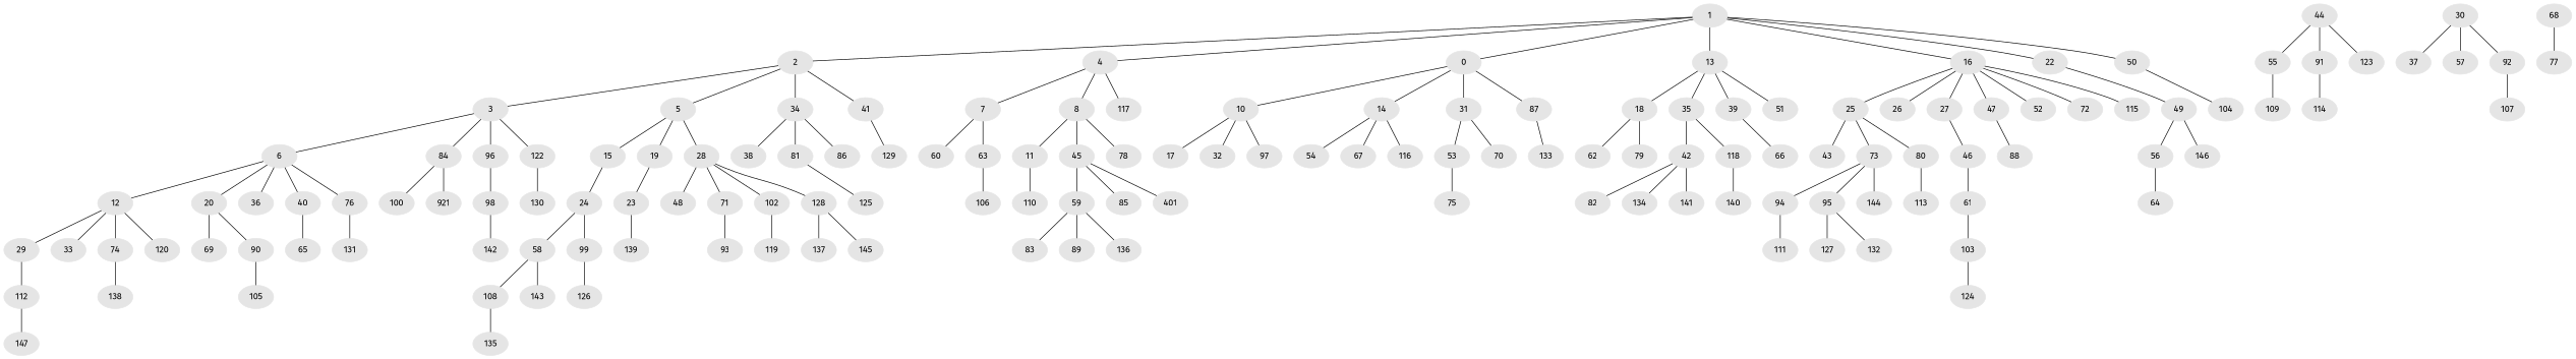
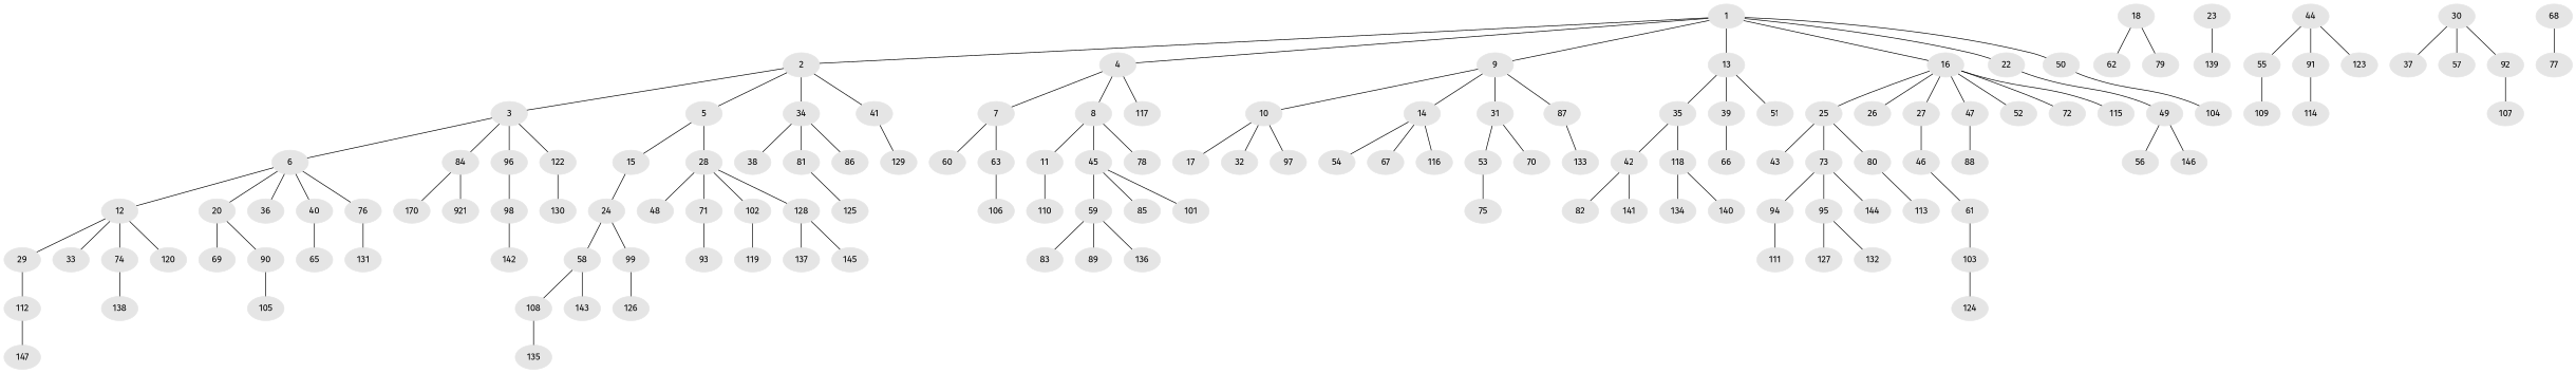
  graph {
    fontname="Fira Sans"
    node [color=gray90 fontname="Fira Sans" style=filled]
    edge [fontname="Fira Sans"]
    1
    2
    4
-   9 [label=0]
+   9
    13
    16
    22
    50
    3
    5
    34
    41
    7
    8
    117
    10
    14
    31
    87
    18
    35
    39
    51
    25
    26
    27
    47
    52
    72
    115
    49
    104
    6
    84
    96
    122
    15
-   19
    28
    38
    81
    86
    129
    12
    20
    36
    40
    76
-   100
+   100 [label=170]
    n50 [label=921]
    98
    130
    60
    63
    11
    45
    78
    24
    23
    48
    71
    102
    128
    44
    55
    91
    123
    29
    33
    74
    120
    69
    90
    65
    131
    106
    110
    59
    85
-   101 [label=401]
+   101
    17
    32
    97
    54
    67
    116
    53
    70
    133
    112
    138
    62
    79
    42
    118
    66
    58
    99
    43
    73
    80
    46
    88
    139
    105
    30
    37
    57
    92
    68
    77
    56
    146
    108
    143
    126
    94
    95
    144
    113
    61
    93
    119
    137
    145
    147
    107
    75
    125
    82
    134
    141
    140
    109
    114
    83
    89
    136
    103
-   64
    135
    124
    111
    127
    132
    142
    1 -- 2
    1 -- 4
    1 -- 9
    1 -- 13
    1 -- 16
    1 -- 22
    1 -- 50
    2 -- 3
    2 -- 5
    2 -- 34
    2 -- 41
    4 -- 7
    4 -- 8
    4 -- 117
    9 -- 10
    9 -- 14
    9 -- 31
    9 -- 87
-   13 -- 18
    13 -- 35
    13 -- 39
    13 -- 51
    16 -- 25
    16 -- 26
    16 -- 27
    16 -- 47
    16 -- 52
    16 -- 72
    16 -- 115
    22 -- 49
    50 -- 104
    3 -- 6
    3 -- 84
    3 -- 96
    3 -- 122
    5 -- 15
-   5 -- 19
    5 -- 28
    34 -- 38
    34 -- 81
    34 -- 86
    41 -- 129
    7 -- 60
    7 -- 63
    8 -- 11
    8 -- 45
    8 -- 78
    10 -- 17
    10 -- 32
    10 -- 97
    14 -- 54
    14 -- 67
    14 -- 116
    31 -- 53
    31 -- 70
    87 -- 133
    18 -- 62
    18 -- 79
    35 -- 42
    35 -- 118
    39 -- 66
    25 -- 43
    25 -- 73
    25 -- 80
    27 -- 46
    47 -- 88
    49 -- 56
    49 -- 146
    6 -- 12
    6 -- 20
    6 -- 36
    6 -- 40
    6 -- 76
    84 -- 100
    84 -- n50
    96 -- 98
    122 -- 130
    15 -- 24
-   19 -- 23
    28 -- 48
    28 -- 71
    28 -- 102
    28 -- 128
    81 -- 125
    12 -- 29
    12 -- 33
    12 -- 74
    12 -- 120
    20 -- 69
    20 -- 90
    40 -- 65
    76 -- 131
    98 -- 142
    63 -- 106
    11 -- 110
    45 -- 59
    45 -- 85
    45 -- 101
    24 -- 58
    24 -- 99
    23 -- 139
    71 -- 93
    102 -- 119
    128 -- 137
    128 -- 145
    44 -- 55
    44 -- 91
    44 -- 123
    55 -- 109
    91 -- 114
    29 -- 112
    74 -- 138
    90 -- 105
    59 -- 83
    59 -- 89
    59 -- 136
    53 -- 75
    112 -- 147
    42 -- 82
-   42 -- 134
+   118 -- 134
    42 -- 141
    118 -- 140
    58 -- 108
    58 -- 143
    99 -- 126
    73 -- 94
    73 -- 95
    73 -- 144
    80 -- 113
    46 -- 61
    30 -- 37
    30 -- 57
    30 -- 92
    92 -- 107
    68 -- 77
-   56 -- 64
    108 -- 135
    94 -- 111
    95 -- 127
    95 -- 132
    61 -- 103
    103 -- 124
  }
